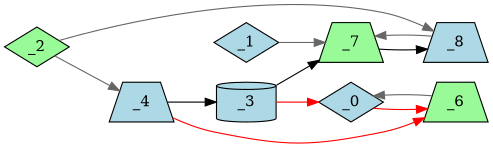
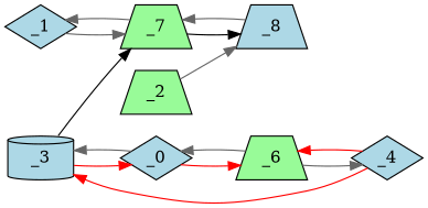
  digraph {
    rankdir=LR
    node [fillcolor=lightblue shape=trapezium style=filled x=185.000000 y=130.000000]
    edge [angle=1.570796 color=gray40 orient=0.000000]
    _1 [shape=diamond x=150.000000 y=100.000000]
    _7 [fillcolor=palegreen x=161.000000 y=98.000000]
    _8 [x=172.000000 y=109.000000]
-   _2 [fillcolor=palegreen shape=diamond x=175.000000 y=121.000000]
+   _2 [fillcolor=palegreen x=175.000000 y=121.000000]
    _3 [shape=cylinder]
    n6 [label=_0 shape=diamond y=132.000000]
-   _4 [x=190.000000]
+   _4 [shape=diamond x=190.000000]
    _6 [fillcolor=palegreen x=190.000000 y=133.000000]
    _1 -> _7 [angle=-0.179853 orient=-0.178885]
+   _7 -> _1 [angle=2.961739 orient=0.178885]
    _7 -> _8 [angle=0.785398 color=black orient=0.707107]
    _8 -> _7 [angle=-2.356194 orient=-0.707107]
    _2 -> _8 [angle=-1.815775 orient=-0.970143]
    _3 -> _7 [angle=0.000000 color=black]
    _3 -> n6 [color=red orient=1.000000]
+   n6 -> _3 [angle=-1.570796 orient=-1.000000]
    n6 -> _6 [angle=0.197396 color=red orient=0.196116]
-   _4 -> _3 [angle=3.141593 color=black]
+   _4 -> _3 [angle=3.141593 color=red]
    _4 -> _6 [color=red orient=1.000000]
    _6 -> n6 [angle=-2.944197 orient=-0.196116]
-   _2 -> _4 [angle=-1.570796 orient=-1.000000]
+   _6 -> _4 [angle=-1.570796 orient=-1.000000]
  }
